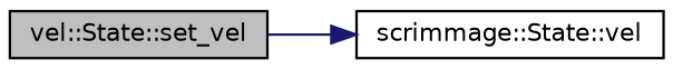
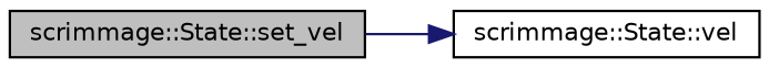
  digraph {
    rankdir=LR
    node [color=black fontname=Helvetica fontsize=10 shape=record style=filled]
-   n1 [fillcolor=grey75 fontcolor=black height=0.2 label="vel::State::set_vel" width=0.4]
+   n1 [fillcolor=grey75 fontcolor=black height=0.2 label="scrimmage::State::set_vel" width=0.4]
    n2 [fillcolor=white height=0.2 label="scrimmage::State::vel" width=0.4]
    n1 -> n2 [color=midnightblue fontname=Helvetica fontsize=10 labelfontname=Helvetica labelfontsize=10 style=solid]
  }
